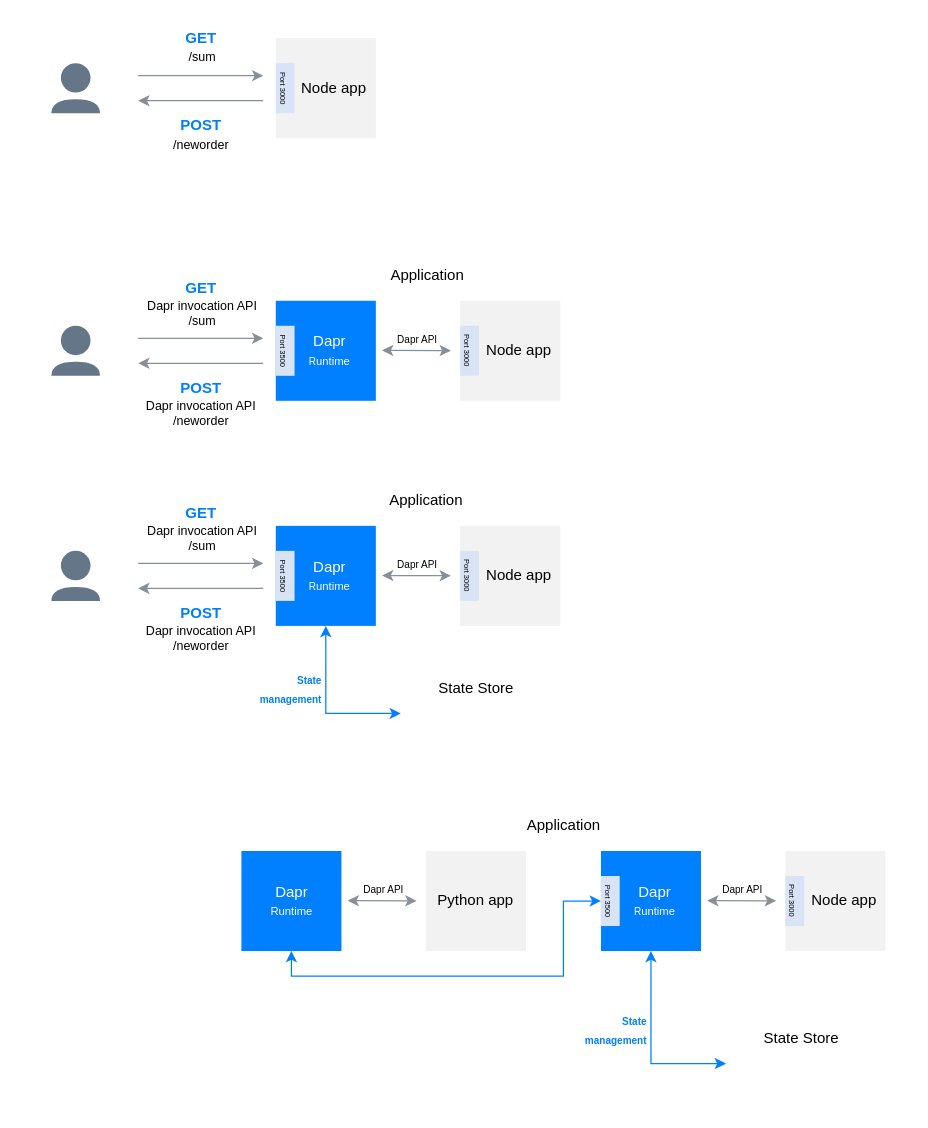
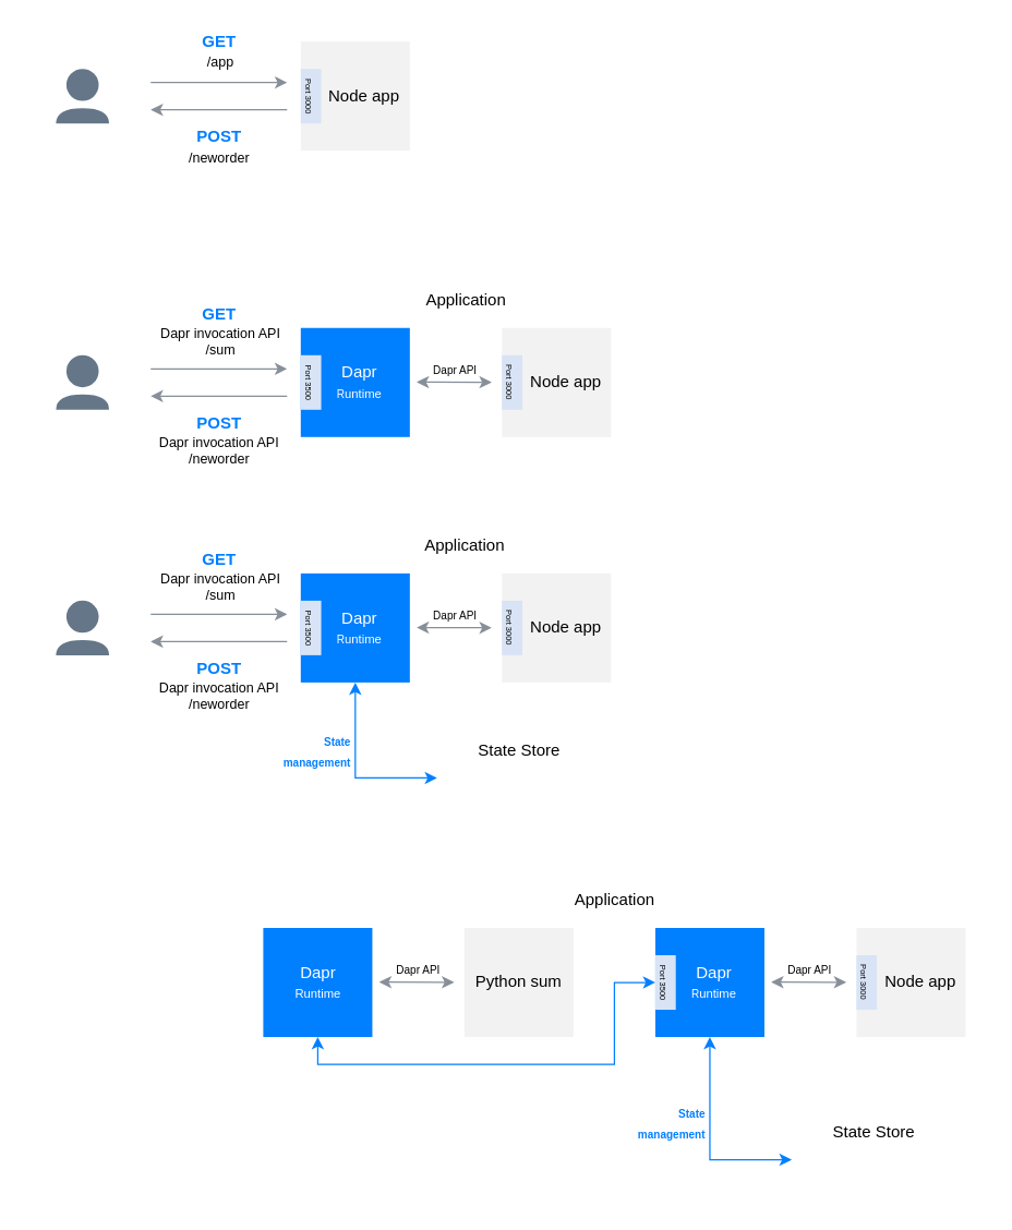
  <mxCell id="0" value="" />
  <mxCell id="1" parent="0" />
  <mxCell id="2" value="" style="group" parent="1" vertex="1" connectable="0"><mxGeometry x="220" y="30" width="80" height="80" as="geometry" /></mxCell>
  <mxCell id="3" value="&amp;nbsp; &amp;nbsp; Node app" style="whiteSpace=wrap;html=1;strokeColor=none;shadow=0;fillColor=#F2F2F2;" parent="2" vertex="1"><mxGeometry width="80" height="80" as="geometry" /></mxCell>
  <mxCell id="4" value="&lt;font color=&quot;#000000&quot; style=&quot;font-size: 6px&quot;&gt;Port 3000&lt;/font&gt;" style="whiteSpace=wrap;html=1;shadow=0;fontSize=10;fontColor=#ffffff;rotation=90;fillColor=#D8E4F5;strokeColor=none;" parent="2" vertex="1"><mxGeometry x="-12.5" y="32.5" width="40" height="15" as="geometry" /></mxCell>
  <mxCell id="5" value="" style="whiteSpace=wrap;html=1;shadow=0;fontSize=10;fontColor=#007FFF;strokeColor=none;fillColor=#FFFFFF;" parent="1" vertex="1"><mxGeometry x="220" y="200" width="240" height="140" as="geometry" /></mxCell>
  <mxCell id="6" value="" style="endArrow=classic;html=1;fillColor=#ffcccc;strokeColor=#878F99;targetPerimeterSpacing=0;" parent="1" edge="1"><mxGeometry width="50" height="50" relative="1" as="geometry"><mxPoint x="110" y="60" as="sourcePoint" /><mxPoint x="210" y="60" as="targetPoint" /></mxGeometry></mxCell>
  <mxCell id="7" value="" style="endArrow=classic;html=1;strokeColor=#878F99;" parent="1" edge="1"><mxGeometry width="50" height="50" relative="1" as="geometry"><mxPoint x="210" y="80" as="sourcePoint" /><mxPoint x="110" y="80" as="targetPoint" /></mxGeometry></mxCell>
  <mxCell id="8" value="GET" style="text;html=1;align=center;verticalAlign=middle;resizable=0;points=[];autosize=1;fontStyle=1;fontColor=#007FFF;" parent="1" vertex="1"><mxGeometry x="140" y="20" width="40" height="20" as="geometry" /></mxCell>
  <mxCell id="9" value="POST" style="text;html=1;align=center;verticalAlign=middle;resizable=0;points=[];autosize=1;fontColor=#007FFF;fontStyle=1;" parent="1" vertex="1"><mxGeometry x="135" y="90" width="50" height="20" as="geometry" /></mxCell>
  <mxCell id="10" value="/neworder" style="text;html=1;align=center;verticalAlign=middle;resizable=0;points=[];autosize=1;fontSize=10;" parent="1" vertex="1"><mxGeometry x="130" y="105" width="60" height="20" as="geometry" /></mxCell>
  <mxCell id="11" value="" style="group;" parent="1" vertex="1" connectable="0"><mxGeometry x="20" y="30" width="80" height="80" as="geometry" /></mxCell>
  <mxCell id="12" value="" style="ellipse;whiteSpace=wrap;html=1;fontSize=10;fontColor=#007FFF;strokeColor=none;shadow=0;" parent="11" vertex="1"><mxGeometry width="80" height="80" as="geometry" /></mxCell>
  <mxCell id="13" value="" style="group;" parent="11" vertex="1" connectable="0"><mxGeometry x="20.38" y="20" width="39.24" height="40" as="geometry" /></mxCell>
  <mxCell id="14" value="" style="ellipse;whiteSpace=wrap;html=1;fontSize=10;fontColor=#ffffff;fillColor=#647687;strokeColor=none;" parent="13" vertex="1"><mxGeometry x="7.774" width="23.692" height="23.483" as="geometry" /></mxCell>
  <mxCell id="15" value="" style="shape=or;whiteSpace=wrap;html=1;fontSize=10;fontColor=#ffffff;rotation=-90;fillColor=#647687;strokeColor=none;" parent="13" vertex="1"><mxGeometry x="14.029" y="15.011" width="11.183" height="38.893" as="geometry" /></mxCell>
- <mxCell id="16" value="/sum" style="text;html=1;align=center;verticalAlign=middle;resizable=0;points=[];autosize=1;fontSize=10;" parent="1" vertex="1"><mxGeometry x="143" y="35" width="35" height="20" as="geometry" /></mxCell>
+ <mxCell id="16" value="/app" style="text;html=1;align=center;verticalAlign=middle;resizable=0;points=[];autosize=1;fontSize=10;" parent="1" vertex="1"><mxGeometry x="143" y="35" width="35" height="20" as="geometry" /></mxCell>
  <mxCell id="17" value="&lt;span style=&quot;color: rgb(255 , 255 , 255)&quot;&gt;&amp;nbsp; Dapr&lt;/span&gt;&lt;br style=&quot;color: rgb(255 , 255 , 255)&quot;&gt;&lt;font style=&quot;color: rgb(255 , 255 , 255) ; font-size: 8px&quot;&gt;&amp;nbsp; &amp;nbsp;R&lt;/font&gt;&lt;font style=&quot;color: rgb(255 , 255 , 255) ; font-size: 9px&quot;&gt;untime&lt;/font&gt;" style="whiteSpace=wrap;html=1;strokeColor=none;fillColor=#007FFF;" parent="1" vertex="1"><mxGeometry x="220" y="240" width="80" height="80" as="geometry" /></mxCell>
  <mxCell id="18" value="" style="endArrow=classic;html=1;fillColor=#ffcccc;strokeColor=#878F99;targetPerimeterSpacing=0;" parent="1" edge="1"><mxGeometry width="50" height="50" relative="1" as="geometry"><mxPoint x="110" y="270" as="sourcePoint" /><mxPoint x="210" y="270" as="targetPoint" /></mxGeometry></mxCell>
  <mxCell id="19" value="" style="endArrow=classic;html=1;strokeColor=#878F99;" parent="1" edge="1"><mxGeometry width="50" height="50" relative="1" as="geometry"><mxPoint x="210" y="290" as="sourcePoint" /><mxPoint x="110" y="290" as="targetPoint" /></mxGeometry></mxCell>
  <mxCell id="20" value="GET" style="text;html=1;align=center;verticalAlign=middle;resizable=0;points=[];autosize=1;fontStyle=1;fontColor=#007FFF;" parent="1" vertex="1"><mxGeometry x="140" y="220" width="40" height="20" as="geometry" /></mxCell>
  <mxCell id="21" value="POST" style="text;html=1;align=center;verticalAlign=middle;resizable=0;points=[];autosize=1;fontColor=#007FFF;fontStyle=1;" parent="1" vertex="1"><mxGeometry x="135" y="300" width="50" height="20" as="geometry" /></mxCell>
  <mxCell id="22" value="Dapr invocation API&lt;br&gt;/neworder" style="text;html=1;align=center;verticalAlign=middle;resizable=0;points=[];autosize=1;fontSize=10;" parent="1" vertex="1"><mxGeometry x="110" y="315" width="100" height="30" as="geometry" /></mxCell>
  <mxCell id="23" value="" style="group;" parent="1" vertex="1" connectable="0"><mxGeometry x="20" y="240" width="80" height="80" as="geometry" /></mxCell>
  <mxCell id="24" value="" style="ellipse;whiteSpace=wrap;html=1;fontSize=10;fontColor=#007FFF;strokeColor=none;shadow=0;" parent="23" vertex="1"><mxGeometry width="80" height="80" as="geometry" /></mxCell>
  <mxCell id="25" value="" style="group;" parent="23" vertex="1" connectable="0"><mxGeometry x="20.38" y="20" width="39.24" height="40" as="geometry" /></mxCell>
  <mxCell id="26" value="" style="ellipse;whiteSpace=wrap;html=1;fontSize=10;fontColor=#ffffff;fillColor=#647687;strokeColor=none;" parent="25" vertex="1"><mxGeometry x="7.774" width="23.692" height="23.483" as="geometry" /></mxCell>
  <mxCell id="27" value="" style="shape=or;whiteSpace=wrap;html=1;fontSize=10;fontColor=#ffffff;rotation=-90;fillColor=#647687;strokeColor=none;" parent="25" vertex="1"><mxGeometry x="14.029" y="15.011" width="11.183" height="38.893" as="geometry" /></mxCell>
  <mxCell id="28" value="Dapr invocation API&lt;br&gt;/sum" style="text;html=1;align=center;verticalAlign=middle;resizable=0;points=[];autosize=1;fontSize=10;" parent="1" vertex="1"><mxGeometry x="111" y="235" width="100" height="30" as="geometry" /></mxCell>
  <mxCell id="29" value="&lt;font color=&quot;#000000&quot; style=&quot;font-size: 6px&quot;&gt;Port 3500&lt;/font&gt;" style="whiteSpace=wrap;html=1;shadow=0;fontSize=10;fontColor=#ffffff;rotation=90;fillColor=#D8E4F5;strokeColor=none;" parent="1" vertex="1"><mxGeometry x="207.5" y="272.5" width="40" height="15" as="geometry" /></mxCell>
  <mxCell id="30" value="" style="endArrow=classic;html=1;strokeColor=#878F99;startArrow=classic;startFill=1;" parent="1" edge="1"><mxGeometry width="50" height="50" relative="1" as="geometry"><mxPoint x="360" y="279.85" as="sourcePoint" /><mxPoint x="305" y="279.71" as="targetPoint" /></mxGeometry></mxCell>
  <mxCell id="31" value="" style="group" parent="1" vertex="1" connectable="0"><mxGeometry x="367.5" y="240" width="80" height="80" as="geometry" /></mxCell>
  <mxCell id="32" value="&amp;nbsp; &amp;nbsp; Node app" style="whiteSpace=wrap;html=1;strokeColor=none;shadow=0;fillColor=#F2F2F2;" parent="31" vertex="1"><mxGeometry width="80" height="80" as="geometry" /></mxCell>
  <mxCell id="33" value="&lt;font color=&quot;#000000&quot; style=&quot;font-size: 6px&quot;&gt;Port 3000&lt;/font&gt;" style="whiteSpace=wrap;html=1;shadow=0;fontSize=10;fontColor=#ffffff;rotation=90;fillColor=#D8E4F5;strokeColor=none;" parent="31" vertex="1"><mxGeometry x="-12.5" y="32.5" width="40" height="15" as="geometry" /></mxCell>
  <mxCell id="34" value="" style="whiteSpace=wrap;html=1;shadow=0;fontSize=10;fontColor=#007FFF;strokeColor=none;fillColor=#FFFFFF;" parent="1" vertex="1"><mxGeometry x="220" y="380" width="240" height="140" as="geometry" /></mxCell>
  <mxCell id="35" style="edgeStyle=orthogonalEdgeStyle;rounded=0;orthogonalLoop=1;jettySize=auto;html=1;entryX=0;entryY=0.5;entryDx=0;entryDy=0;startArrow=classic;startFill=1;strokeColor=#007FFF;" parent="1" source="36" target="53" edge="1"><mxGeometry relative="1" as="geometry"><Array as="points"><mxPoint x="260" y="570" /></Array></mxGeometry></mxCell>
  <mxCell id="36" value="&lt;font color=&quot;#ffffff&quot;&gt;&amp;nbsp; Dapr&lt;br&gt;&lt;font style=&quot;font-size: 8px&quot;&gt;&amp;nbsp; &amp;nbsp;R&lt;/font&gt;&lt;font style=&quot;font-size: 9px&quot;&gt;untime&lt;/font&gt;&lt;/font&gt;" style="whiteSpace=wrap;html=1;strokeColor=none;fillColor=#007FFF;" parent="1" vertex="1"><mxGeometry x="220" y="420" width="80" height="80" as="geometry" /></mxCell>
  <mxCell id="37" value="" style="endArrow=classic;html=1;fillColor=#ffcccc;strokeColor=#878F99;targetPerimeterSpacing=0;" parent="1" edge="1"><mxGeometry width="50" height="50" relative="1" as="geometry"><mxPoint x="110" y="450" as="sourcePoint" /><mxPoint x="210" y="450" as="targetPoint" /></mxGeometry></mxCell>
  <mxCell id="38" value="" style="endArrow=classic;html=1;strokeColor=#878F99;" parent="1" edge="1"><mxGeometry width="50" height="50" relative="1" as="geometry"><mxPoint x="210" y="470" as="sourcePoint" /><mxPoint x="110" y="470" as="targetPoint" /></mxGeometry></mxCell>
  <mxCell id="39" value="GET" style="text;html=1;align=center;verticalAlign=middle;resizable=0;points=[];autosize=1;fontStyle=1;fontColor=#007FFF;" parent="1" vertex="1"><mxGeometry x="140" y="400" width="40" height="20" as="geometry" /></mxCell>
  <mxCell id="40" value="POST" style="text;html=1;align=center;verticalAlign=middle;resizable=0;points=[];autosize=1;fontColor=#007FFF;fontStyle=1;" parent="1" vertex="1"><mxGeometry x="135" y="480" width="50" height="20" as="geometry" /></mxCell>
  <mxCell id="41" value="Dapr invocation API&lt;br&gt;/neworder" style="text;html=1;align=center;verticalAlign=middle;resizable=0;points=[];autosize=1;fontSize=10;" parent="1" vertex="1"><mxGeometry x="110" y="495" width="100" height="30" as="geometry" /></mxCell>
  <mxCell id="42" value="" style="group;" parent="1" vertex="1" connectable="0"><mxGeometry x="20" y="420" width="80" height="80" as="geometry" /></mxCell>
  <mxCell id="43" value="" style="ellipse;whiteSpace=wrap;html=1;fontSize=10;fontColor=#007FFF;strokeColor=none;shadow=0;" parent="42" vertex="1"><mxGeometry width="80" height="80" as="geometry" /></mxCell>
  <mxCell id="44" value="" style="group;" parent="42" vertex="1" connectable="0"><mxGeometry x="20.38" y="20" width="39.24" height="40" as="geometry" /></mxCell>
  <mxCell id="45" value="" style="ellipse;whiteSpace=wrap;html=1;fontSize=10;fontColor=#ffffff;fillColor=#647687;strokeColor=none;" parent="44" vertex="1"><mxGeometry x="7.774" width="23.692" height="23.483" as="geometry" /></mxCell>
  <mxCell id="46" value="" style="shape=or;whiteSpace=wrap;html=1;fontSize=10;fontColor=#ffffff;rotation=-90;fillColor=#647687;strokeColor=none;" parent="44" vertex="1"><mxGeometry x="14.029" y="15.011" width="11.183" height="38.893" as="geometry" /></mxCell>
  <mxCell id="47" value="Dapr invocation API&lt;br&gt;/sum" style="text;html=1;align=center;verticalAlign=middle;resizable=0;points=[];autosize=1;fontSize=10;" parent="1" vertex="1"><mxGeometry x="111" y="415" width="100" height="30" as="geometry" /></mxCell>
  <mxCell id="48" value="&lt;font color=&quot;#000000&quot; style=&quot;font-size: 6px&quot;&gt;Port 3500&lt;/font&gt;" style="whiteSpace=wrap;html=1;shadow=0;fontSize=10;fontColor=#ffffff;rotation=90;fillColor=#D8E4F5;strokeColor=none;" parent="1" vertex="1"><mxGeometry x="207.5" y="452.5" width="40" height="15" as="geometry" /></mxCell>
  <mxCell id="49" value="" style="endArrow=classic;html=1;strokeColor=#878F99;startArrow=classic;startFill=1;" parent="1" edge="1"><mxGeometry width="50" height="50" relative="1" as="geometry"><mxPoint x="360" y="459.85" as="sourcePoint" /><mxPoint x="305" y="459.71" as="targetPoint" /></mxGeometry></mxCell>
  <mxCell id="50" value="" style="group" parent="1" vertex="1" connectable="0"><mxGeometry x="367.5" y="420" width="80" height="80" as="geometry" /></mxCell>
  <mxCell id="51" value="&amp;nbsp; &amp;nbsp; Node app" style="whiteSpace=wrap;html=1;strokeColor=none;shadow=0;fillColor=#F2F2F2;" parent="50" vertex="1"><mxGeometry width="80" height="80" as="geometry" /></mxCell>
  <mxCell id="52" value="&lt;font color=&quot;#000000&quot; style=&quot;font-size: 6px&quot;&gt;Port 3000&lt;/font&gt;" style="whiteSpace=wrap;html=1;shadow=0;fontSize=10;fontColor=#ffffff;rotation=90;fillColor=#D8E4F5;strokeColor=none;" parent="50" vertex="1"><mxGeometry x="-12.5" y="32.5" width="40" height="15" as="geometry" /></mxCell>
  <mxCell id="53" value="" style="whiteSpace=wrap;html=1;shadow=0;fontSize=10;fontColor=#007FFF;strokeColor=none;fillColor=#FFFFFF;" parent="1" vertex="1"><mxGeometry x="320" y="540" width="120" height="60" as="geometry" /></mxCell>
  <mxCell id="54" value="State Store" style="text;html=1;align=center;verticalAlign=middle;resizable=0;points=[];autosize=1;" parent="1" vertex="1"><mxGeometry x="342.5" y="540" width="75" height="20" as="geometry" /></mxCell>
  <mxCell id="55" value="" style="shape=image;verticalLabelPosition=bottom;labelBackgroundColor=#ffffff;verticalAlign=top;aspect=fixed;imageAspect=0;image=https://upload.wikimedia.org/wikipedia/commons/thumb/6/6b/Redis_Logo.svg/1200px-Redis_Logo.svg.png;" parent="1" vertex="1"><mxGeometry x="351.25" y="565" width="57.5" height="19.24" as="geometry" /></mxCell>
  <mxCell id="56" value="&lt;font style=&quot;font-size: 8px ; line-height: 100%&quot;&gt;State&lt;br&gt;management&lt;/font&gt;" style="text;html=1;align=right;verticalAlign=middle;resizable=0;points=[];autosize=1;fontStyle=1;fontColor=#007FFF;" parent="1" vertex="1"><mxGeometry x="197.5" y="532.5" width="60" height="35" as="geometry" /></mxCell>
  <mxCell id="57" value="Application" style="text;html=1;align=center;verticalAlign=middle;resizable=0;points=[];autosize=1;fontColor=#000000;" parent="1" vertex="1"><mxGeometry x="305.5" y="210" width="70" height="20" as="geometry" /></mxCell>
  <mxCell id="58" value="Application" style="text;html=1;align=center;verticalAlign=middle;resizable=0;points=[];autosize=1;fontColor=#000000;" parent="1" vertex="1"><mxGeometry x="305" y="390" width="70" height="20" as="geometry" /></mxCell>
  <mxCell id="59" value="&lt;font style=&quot;font-size: 8px&quot;&gt;Dapr API&lt;/font&gt;" style="text;html=1;align=center;verticalAlign=middle;resizable=0;points=[];autosize=1;fontSize=10;" parent="1" vertex="1"><mxGeometry x="310.5" y="440" width="45" height="20" as="geometry" /></mxCell>
  <mxCell id="60" value="" style="whiteSpace=wrap;html=1;shadow=0;fontSize=10;fontColor=#007FFF;strokeColor=none;fillColor=#FFFFFF;" parent="1" vertex="1"><mxGeometry x="180" y="640" width="540" height="160" as="geometry" /></mxCell>
  <mxCell id="61" style="edgeStyle=orthogonalEdgeStyle;rounded=0;orthogonalLoop=1;jettySize=auto;html=1;entryX=0;entryY=0.5;entryDx=0;entryDy=0;startArrow=classic;startFill=1;strokeColor=#007FFF;" parent="1" source="62" target="68" edge="1"><mxGeometry relative="1" as="geometry"><Array as="points"><mxPoint x="520" y="850" /></Array></mxGeometry></mxCell>
  <mxCell id="62" value="&lt;font color=&quot;#ffffff&quot;&gt;&amp;nbsp; Dapr&lt;br&gt;&lt;font style=&quot;font-size: 8px&quot;&gt;&amp;nbsp; &amp;nbsp;R&lt;/font&gt;&lt;font style=&quot;font-size: 9px&quot;&gt;untime&lt;/font&gt;&lt;/font&gt;" style="whiteSpace=wrap;html=1;strokeColor=none;fillColor=#007FFF;" parent="1" vertex="1"><mxGeometry x="480" y="680" width="80" height="80" as="geometry" /></mxCell>
  <mxCell id="63" value="&lt;font color=&quot;#000000&quot; style=&quot;font-size: 6px&quot;&gt;Port 3500&lt;/font&gt;" style="whiteSpace=wrap;html=1;shadow=0;fontSize=10;fontColor=#ffffff;rotation=90;fillColor=#D8E4F5;strokeColor=none;" parent="1" vertex="1"><mxGeometry x="467.5" y="712.5" width="40" height="15" as="geometry" /></mxCell>
  <mxCell id="64" value="" style="endArrow=classic;html=1;strokeColor=#878F99;startArrow=classic;startFill=1;" parent="1" edge="1"><mxGeometry width="50" height="50" relative="1" as="geometry"><mxPoint x="620" y="719.85" as="sourcePoint" /><mxPoint x="565" y="719.71" as="targetPoint" /></mxGeometry></mxCell>
  <mxCell id="65" value="" style="group" parent="1" vertex="1" connectable="0"><mxGeometry x="627.5" y="680" width="80" height="80" as="geometry" /></mxCell>
  <mxCell id="66" value="&amp;nbsp; &amp;nbsp; Node app" style="whiteSpace=wrap;html=1;strokeColor=none;shadow=0;fillColor=#F2F2F2;" parent="65" vertex="1"><mxGeometry width="80" height="80" as="geometry" /></mxCell>
  <mxCell id="67" value="&lt;font color=&quot;#000000&quot; style=&quot;font-size: 6px&quot;&gt;Port 3000&lt;/font&gt;" style="whiteSpace=wrap;html=1;shadow=0;fontSize=10;fontColor=#ffffff;rotation=90;fillColor=#D8E4F5;strokeColor=none;" parent="65" vertex="1"><mxGeometry x="-12.5" y="32.5" width="40" height="15" as="geometry" /></mxCell>
  <mxCell id="68" value="" style="whiteSpace=wrap;html=1;shadow=0;fontSize=10;fontColor=#007FFF;strokeColor=none;fillColor=#FFFFFF;" parent="1" vertex="1"><mxGeometry x="580" y="820" width="120" height="60" as="geometry" /></mxCell>
  <mxCell id="69" value="State Store" style="text;html=1;align=center;verticalAlign=middle;resizable=0;points=[];autosize=1;" parent="1" vertex="1"><mxGeometry x="602.5" y="820" width="75" height="20" as="geometry" /></mxCell>
  <mxCell id="70" value="" style="shape=image;verticalLabelPosition=bottom;labelBackgroundColor=#ffffff;verticalAlign=top;aspect=fixed;imageAspect=0;image=https://upload.wikimedia.org/wikipedia/commons/thumb/6/6b/Redis_Logo.svg/1200px-Redis_Logo.svg.png;" parent="1" vertex="1"><mxGeometry x="611.25" y="845" width="57.5" height="19.24" as="geometry" /></mxCell>
  <mxCell id="71" value="&lt;font style=&quot;font-size: 8px ; line-height: 100%&quot;&gt;State&lt;br&gt;management&lt;/font&gt;" style="text;html=1;align=right;verticalAlign=middle;resizable=0;points=[];autosize=1;fontStyle=1;fontColor=#007FFF;" parent="1" vertex="1"><mxGeometry x="457.5" y="805" width="60" height="35" as="geometry" /></mxCell>
  <mxCell id="72" value="Application" style="text;html=1;align=center;verticalAlign=middle;resizable=0;points=[];autosize=1;fontColor=#000000;" parent="1" vertex="1"><mxGeometry x="415" y="650" width="70" height="20" as="geometry" /></mxCell>
  <mxCell id="73" value="&lt;font style=&quot;font-size: 8px&quot;&gt;Dapr API&lt;/font&gt;" style="text;html=1;align=center;verticalAlign=middle;resizable=0;points=[];autosize=1;fontSize=10;" parent="1" vertex="1"><mxGeometry x="570.5" y="700" width="45" height="20" as="geometry" /></mxCell>
  <mxCell id="74" style="edgeStyle=orthogonalEdgeStyle;rounded=0;orthogonalLoop=1;jettySize=auto;html=1;startArrow=classic;startFill=1;strokeColor=#007FFF;fontColor=#000000;" parent="1" source="75" target="63" edge="1"><mxGeometry relative="1" as="geometry"><Array as="points"><mxPoint x="232" y="780" /><mxPoint x="450" y="780" /><mxPoint x="450" y="720" /></Array></mxGeometry></mxCell>
  <mxCell id="75" value="&lt;font color=&quot;#ffffff&quot;&gt;Dapr&lt;br&gt;&lt;font style=&quot;font-size: 9px&quot;&gt;Runtime&lt;/font&gt;&lt;/font&gt;" style="whiteSpace=wrap;html=1;strokeColor=none;fillColor=#007FFF;" parent="1" vertex="1"><mxGeometry x="192.5" y="680" width="80" height="80" as="geometry" /></mxCell>
  <mxCell id="76" value="" style="endArrow=classic;html=1;strokeColor=#878F99;startArrow=classic;startFill=1;" parent="1" edge="1"><mxGeometry width="50" height="50" relative="1" as="geometry"><mxPoint x="332.5" y="719.85" as="sourcePoint" /><mxPoint x="277.5" y="719.71" as="targetPoint" /></mxGeometry></mxCell>
  <mxCell id="77" value="&lt;font style=&quot;font-size: 8px&quot;&gt;Dapr API&lt;/font&gt;" style="text;html=1;align=center;verticalAlign=middle;resizable=0;points=[];autosize=1;fontSize=10;" parent="1" vertex="1"><mxGeometry x="283" y="700" width="45" height="20" as="geometry" /></mxCell>
- <mxCell id="78" value="Python app" style="whiteSpace=wrap;html=1;strokeColor=none;shadow=0;fillColor=#F2F2F2;" parent="1" vertex="1"><mxGeometry x="340" y="680" width="80" height="80" as="geometry" /></mxCell>
+ <mxCell id="78" value="Python sum" style="whiteSpace=wrap;html=1;strokeColor=none;shadow=0;fillColor=#F2F2F2;" parent="1" vertex="1"><mxGeometry x="340" y="680" width="80" height="80" as="geometry" /></mxCell>
  <mxCell id="79" value="&lt;font style=&quot;font-size: 8px&quot;&gt;Dapr API&lt;/font&gt;" style="text;html=1;align=center;verticalAlign=middle;resizable=0;points=[];autosize=1;fontSize=10;" parent="1" vertex="1"><mxGeometry x="310.5" y="260" width="45" height="20" as="geometry" /></mxCell>
